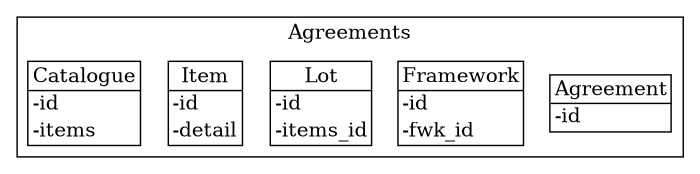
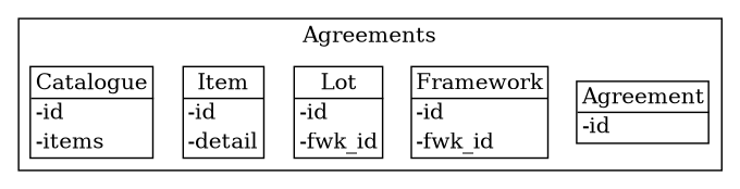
  strict digraph {
    node [margin=0 shape=plaintext]
    n1 [label=<<table BORDER="1" CELLBORDER="0" CELLSPACING="0"><TH><TD>Agreement</TD></TH><HR/><TR><TD ALIGN="LEFT">-id</TD></TR></table>>]
    n2 [label=<<table BORDER="1" CELLBORDER="0" CELLSPACING="0"><TH><TD>Framework</TD></TH><HR/><TR><TD ALIGN="LEFT">-id</TD></TR><TR><TD ALIGN="LEFT">-fwk_id</TD></TR></table>>]
-   n3 [label=<<table BORDER="1" CELLBORDER="0" CELLSPACING="0"><TH><TD>Lot</TD></TH><HR/><TR><TD ALIGN="LEFT">-id</TD></TR><TR><TD ALIGN="LEFT">-items_id</TD></TR></table>>]
+   n3 [label=<<table BORDER="1" CELLBORDER="0" CELLSPACING="0"><TH><TD>Lot</TD></TH><HR/><TR><TD ALIGN="LEFT">-id</TD></TR><TR><TD ALIGN="LEFT">-fwk_id</TD></TR></table>>]
    n4 [label=<<table BORDER="1" CELLBORDER="0" CELLSPACING="0"><TH><TD>Item</TD></TH><HR/><TR><TD ALIGN="LEFT">-id</TD></TR><TR><TD ALIGN="LEFT">-detail</TD></TR></table>>]
    n5 [label=<<table BORDER="1" CELLBORDER="0" CELLSPACING="0"><TH><TD>Catalogue</TD></TH><HR/><TR><TD ALIGN="LEFT">-id</TD></TR><TR><TD ALIGN="LEFT">-items</TD></TR></table>>]
    subgraph cluster_1 {
      label=Agreements
      n1
      n2
      n3
      n4
      n5
    }
  }
